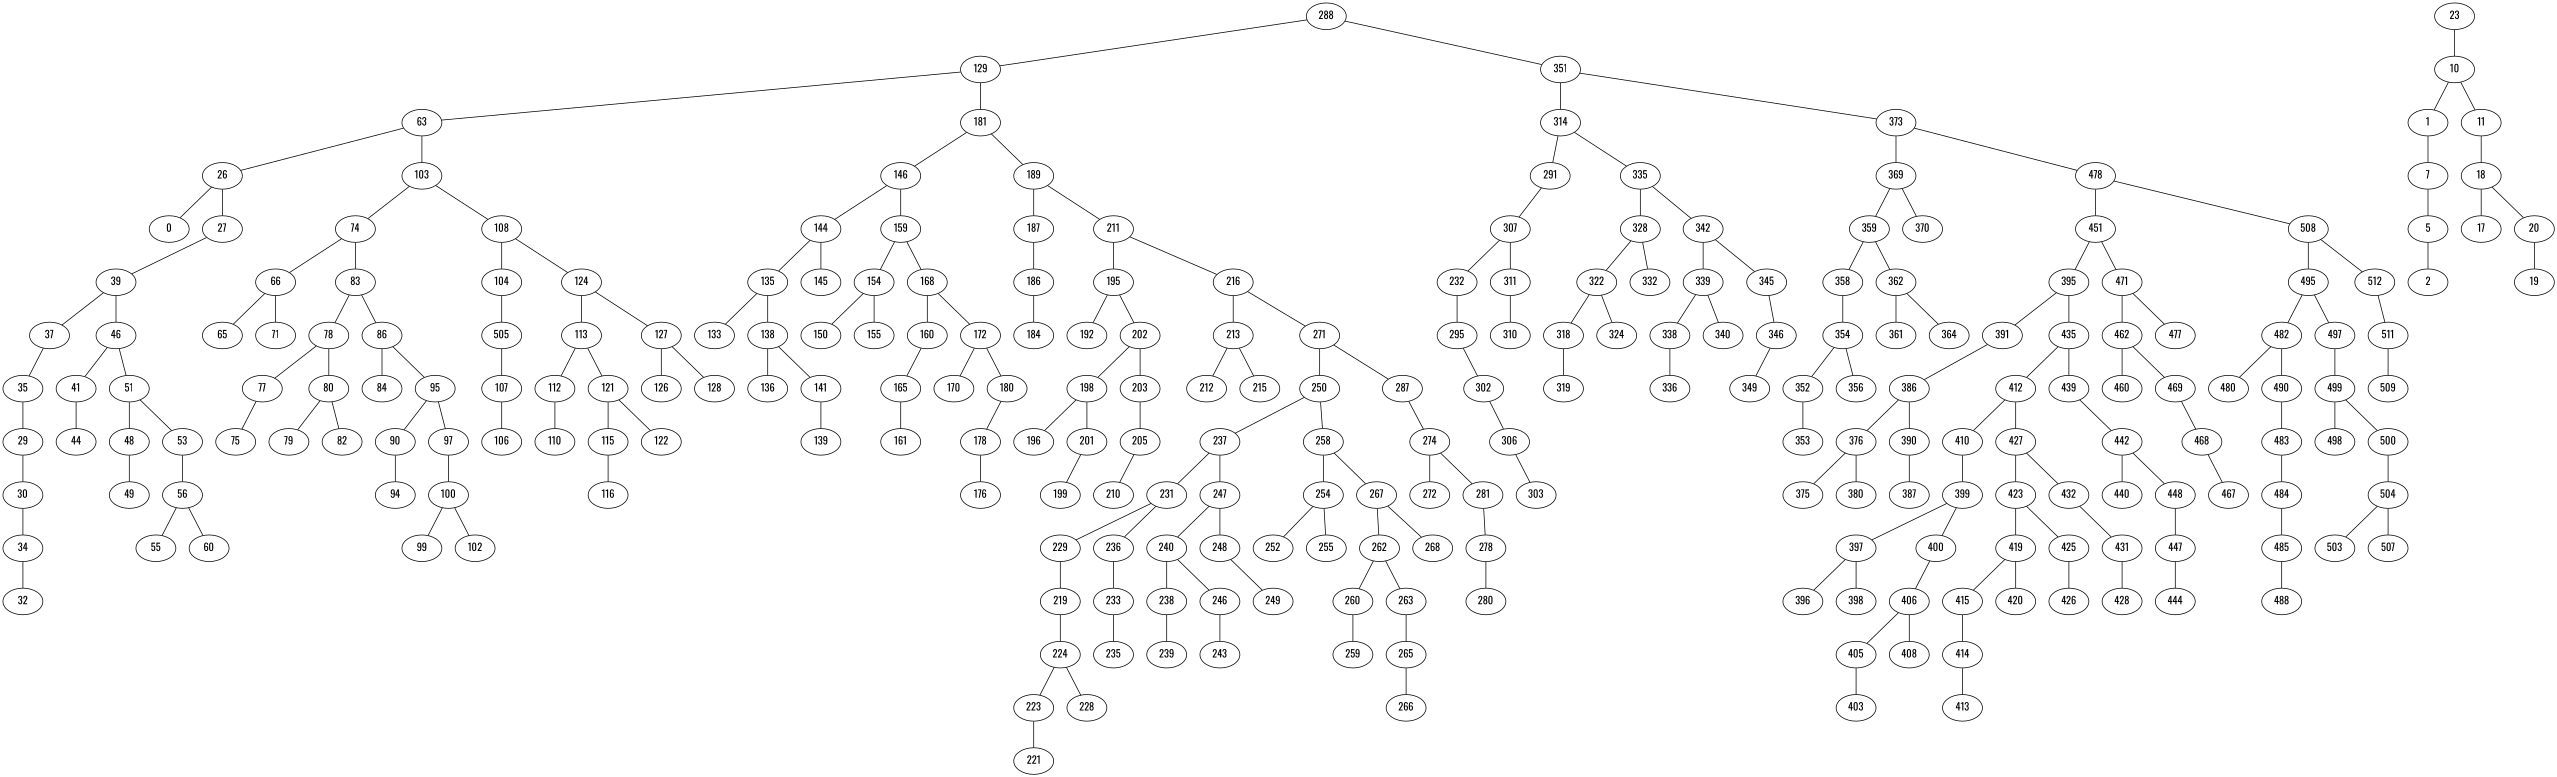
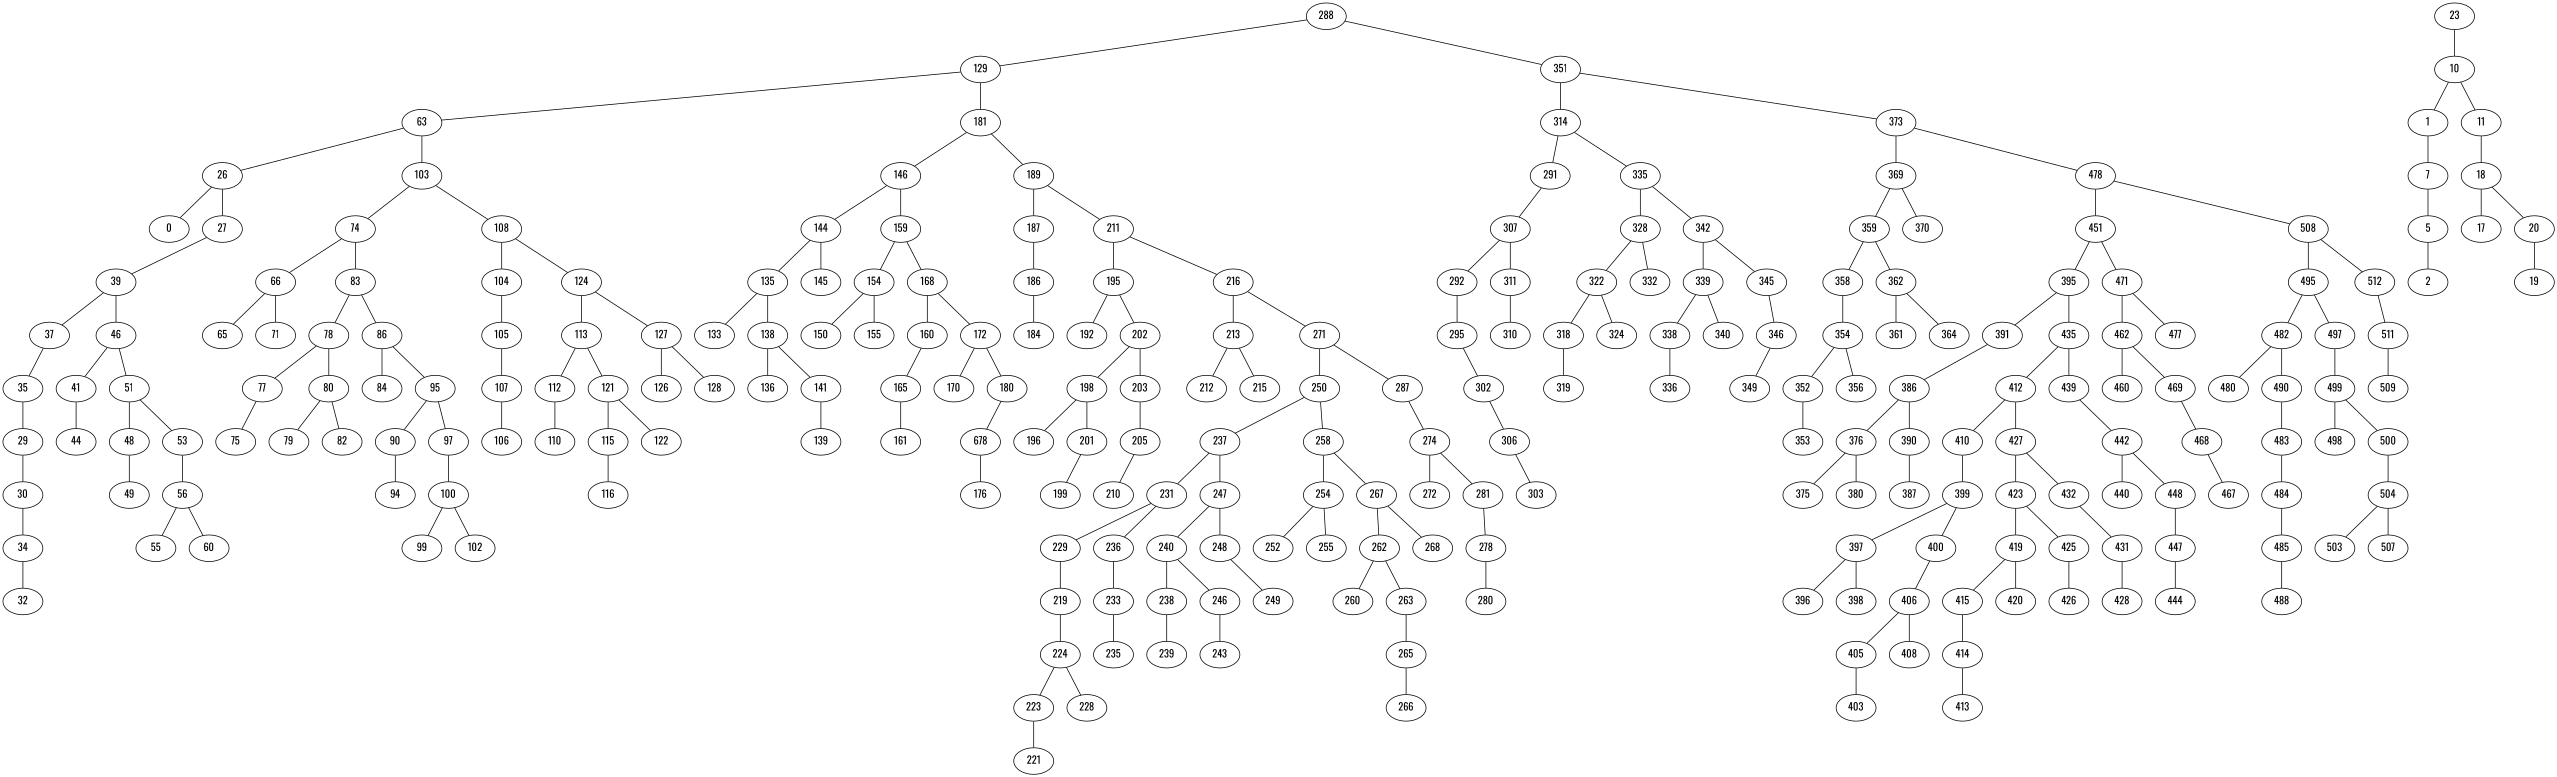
  graph {
    fontname=Oswald
    node [fontname=Oswald]
    edge [fontname=Oswald]
    n1 [label=288]
    n2 [label=129]
    n3 [label=351]
    n4 [label=63]
    n5 [label=181]
    n6 [label=314]
    n7 [label=373]
    n8 [label=26]
    n9 [label=103]
    n10 [label=146]
    n11 [label=189]
    n12 [label=0]
    n13 [label=27]
    n14 [label=74]
    n15 [label=108]
    n16 [label=39]
    n17 [label=23]
    n18 [label=10]
    n19 [label=1]
    n20 [label=11]
    n21 [label=7]
    n22 [label=18]
    n23 [label=5]
    n24 [label=2]
    n25 [label=17]
    n26 [label=20]
    n27 [label=19]
    n28 [label=37]
    n29 [label=46]
    n30 [label=35]
    n31 [label=41]
    n32 [label=51]
    n33 [label=29]
    n34 [label=30]
    n35 [label=34]
    n36 [label=32]
    n37 [label=44]
    n38 [label=48]
    n39 [label=53]
    n40 [label=49]
    n41 [label=56]
    n42 [label=55]
    n43 [label=60]
    n44 [label=66]
    n45 [label=83]
    n46 [label=104]
    n47 [label=124]
    n48 [label=65]
    n49 [label=71]
    n50 [label=78]
    n51 [label=86]
    n52 [label=77]
    n53 [label=80]
    n54 [label=84]
    n55 [label=95]
    n56 [label=75]
    n57 [label=79]
    n58 [label=82]
    n59 [label=90]
    n60 [label=97]
    n61 [label=94]
    n62 [label=100]
    n63 [label=99]
    n64 [label=102]
-   n65 [label=505]
+   n65 [label=105]
    n66 [label=113]
    n67 [label=127]
    n68 [label=107]
    n69 [label=106]
    n70 [label=112]
    n71 [label=121]
    n72 [label=126]
    n73 [label=128]
    n74 [label=110]
    n75 [label=115]
    n76 [label=122]
    n77 [label=116]
    n78 [label=144]
    n79 [label=159]
    n80 [label=187]
    n81 [label=211]
    n82 [label=135]
    n83 [label=145]
    n84 [label=154]
    n85 [label=168]
    n86 [label=133]
    n87 [label=138]
    n88 [label=136]
    n89 [label=141]
    n90 [label=139]
    n91 [label=150]
    n92 [label=155]
    n93 [label=160]
    n94 [label=172]
    n95 [label=165]
    n96 [label=170]
    n97 [label=180]
    n98 [label=161]
-   n99 [label=178]
+   n99 [label=678]
    n100 [label=176]
    n101 [label=186]
    n102 [label=195]
    n103 [label=216]
    n104 [label=184]
    n105 [label=192]
    n106 [label=202]
    n107 [label=213]
    n108 [label=271]
    n109 [label=198]
    n110 [label=203]
    n111 [label=196]
    n112 [label=201]
    n113 [label=205]
    n114 [label=199]
    n115 [label=210]
    n116 [label=212]
    n117 [label=215]
    n118 [label=250]
    n119 [label=287]
    n120 [label=237]
    n121 [label=258]
    n122 [label=274]
    n123 [label=231]
    n124 [label=247]
    n125 [label=254]
    n126 [label=267]
    n127 [label=229]
    n128 [label=236]
    n129 [label=240]
    n130 [label=248]
    n131 [label=219]
    n132 [label=233]
    n133 [label=224]
    n134 [label=223]
    n135 [label=228]
    n136 [label=221]
    n137 [label=235]
    n138 [label=238]
    n139 [label=246]
    n140 [label=249]
    n141 [label=239]
    n142 [label=243]
    n143 [label=252]
    n144 [label=255]
    n145 [label=262]
    n146 [label=268]
    n147 [label=260]
    n148 [label=263]
-   n149 [label=259]
    n150 [label=265]
    n151 [label=266]
    n152 [label=272]
    n153 [label=281]
    n154 [label=278]
    n155 [label=280]
    n156 [label=291]
    n157 [label=335]
    n158 [label=369]
    n159 [label=478]
    n160 [label=307]
    n161 [label=328]
    n162 [label=342]
-   n163 [label=232]
+   n163 [label=292]
    n164 [label=311]
    n165 [label=295]
    n166 [label=310]
    n167 [label=302]
    n168 [label=306]
    n169 [label=303]
    n170 [label=322]
    n171 [label=332]
    n172 [label=339]
    n173 [label=345]
    n174 [label=318]
    n175 [label=324]
    n176 [label=319]
    n177 [label=338]
    n178 [label=340]
    n179 [label=346]
    n180 [label=336]
    n181 [label=349]
    n182 [label=359]
    n183 [label=370]
    n184 [label=451]
    n185 [label=508]
    n186 [label=358]
    n187 [label=362]
    n188 [label=354]
    n189 [label=361]
    n190 [label=364]
    n191 [label=352]
    n192 [label=356]
    n193 [label=353]
    n194 [label=395]
    n195 [label=471]
    n196 [label=495]
    n197 [label=512]
    n198 [label=391]
    n199 [label=435]
    n200 [label=462]
    n201 [label=477]
    n202 [label=386]
    n203 [label=412]
    n204 [label=439]
    n205 [label=376]
    n206 [label=390]
    n207 [label=375]
    n208 [label=380]
    n209 [label=387]
    n210 [label=410]
    n211 [label=427]
    n212 [label=442]
    n213 [label=399]
    n214 [label=423]
    n215 [label=432]
    n216 [label=397]
    n217 [label=400]
    n218 [label=396]
    n219 [label=398]
    n220 [label=406]
    n221 [label=405]
    n222 [label=408]
    n223 [label=403]
    n224 [label=419]
    n225 [label=425]
    n226 [label=431]
    n227 [label=415]
    n228 [label=420]
    n229 [label=426]
    n230 [label=414]
    n231 [label=413]
    n232 [label=428]
    n233 [label=440]
    n234 [label=448]
    n235 [label=447]
    n236 [label=444]
    n237 [label=460]
    n238 [label=469]
    n239 [label=468]
    n240 [label=467]
    n241 [label=482]
    n242 [label=497]
    n243 [label=511]
    n244 [label=480]
    n245 [label=490]
    n246 [label=499]
    n247 [label=483]
    n248 [label=484]
    n249 [label=485]
    n250 [label=488]
    n251 [label=498]
    n252 [label=500]
    n253 [label=504]
    n254 [label=503]
    n255 [label=507]
    n256 [label=509]
    n1 -- n2
    n1 -- n3
    n2 -- n4
    n2 -- n5
    n3 -- n6
    n3 -- n7
    n4 -- n8
    n4 -- n9
    n5 -- n10
    n5 -- n11
    n6 -- n156
    n6 -- n157
    n7 -- n158
    n7 -- n159
    n8 -- n12
    n8 -- n13
    n9 -- n14
    n9 -- n15
    n10 -- n78
    n10 -- n79
    n11 -- n80
    n11 -- n81
    n13 -- n16
    n14 -- n44
    n14 -- n45
    n15 -- n46
    n15 -- n47
    n16 -- n28
    n16 -- n29
    n17 -- n18
    n18 -- n19
    n18 -- n20
    n19 -- n21
    n20 -- n22
    n21 -- n23
    n22 -- n25
    n22 -- n26
    n23 -- n24
    n26 -- n27
    n28 -- n30
    n29 -- n31
    n29 -- n32
    n30 -- n33
    n31 -- n37
    n32 -- n38
    n32 -- n39
    n33 -- n34
    n34 -- n35
    n35 -- n36
    n38 -- n40
    n39 -- n41
    n41 -- n42
    n41 -- n43
    n44 -- n48
    n44 -- n49
    n45 -- n50
    n45 -- n51
    n46 -- n65
    n47 -- n66
    n47 -- n67
    n50 -- n52
    n50 -- n53
    n51 -- n54
    n51 -- n55
    n52 -- n56
    n53 -- n57
    n53 -- n58
    n55 -- n59
    n55 -- n60
    n59 -- n61
    n60 -- n62
    n62 -- n63
    n62 -- n64
    n65 -- n68
    n66 -- n70
    n66 -- n71
    n67 -- n72
    n67 -- n73
    n68 -- n69
    n70 -- n74
    n71 -- n75
    n71 -- n76
    n75 -- n77
    n78 -- n82
    n78 -- n83
    n79 -- n84
    n79 -- n85
    n80 -- n101
    n81 -- n102
    n81 -- n103
    n82 -- n86
    n82 -- n87
    n84 -- n91
    n84 -- n92
    n85 -- n93
    n85 -- n94
    n87 -- n88
    n87 -- n89
    n89 -- n90
    n93 -- n95
    n94 -- n96
    n94 -- n97
    n95 -- n98
    n97 -- n99
    n99 -- n100
    n101 -- n104
    n102 -- n105
    n102 -- n106
    n103 -- n107
    n103 -- n108
    n106 -- n109
    n106 -- n110
    n107 -- n116
    n107 -- n117
    n108 -- n118
    n108 -- n119
    n109 -- n111
    n109 -- n112
    n110 -- n113
    n112 -- n114
    n113 -- n115
    n118 -- n120
    n118 -- n121
    n119 -- n122
    n120 -- n123
    n120 -- n124
    n121 -- n125
    n121 -- n126
    n122 -- n152
    n122 -- n153
    n123 -- n127
    n123 -- n128
    n124 -- n129
    n124 -- n130
    n125 -- n143
    n125 -- n144
    n126 -- n145
    n126 -- n146
    n127 -- n131
    n128 -- n132
    n129 -- n138
    n129 -- n139
    n130 -- n140
    n131 -- n133
    n132 -- n137
    n133 -- n134
    n133 -- n135
    n134 -- n136
    n138 -- n141
    n139 -- n142
    n145 -- n147
    n145 -- n148
-   n147 -- n149
    n148 -- n150
    n150 -- n151
    n153 -- n154
    n154 -- n155
    n156 -- n160
    n157 -- n161
    n157 -- n162
    n158 -- n182
    n158 -- n183
    n159 -- n184
    n159 -- n185
    n160 -- n163
    n160 -- n164
    n161 -- n170
    n161 -- n171
    n162 -- n172
    n162 -- n173
    n163 -- n165
    n164 -- n166
    n165 -- n167
    n167 -- n168
    n168 -- n169
    n170 -- n174
    n170 -- n175
    n172 -- n177
    n172 -- n178
    n173 -- n179
    n174 -- n176
    n177 -- n180
    n179 -- n181
    n182 -- n186
    n182 -- n187
    n184 -- n194
    n184 -- n195
    n185 -- n196
    n185 -- n197
    n186 -- n188
    n187 -- n189
    n187 -- n190
    n188 -- n191
    n188 -- n192
    n191 -- n193
    n194 -- n198
    n194 -- n199
    n195 -- n200
    n195 -- n201
    n196 -- n241
    n196 -- n242
    n197 -- n243
    n198 -- n202
    n199 -- n203
    n199 -- n204
    n200 -- n237
    n200 -- n238
    n202 -- n205
    n202 -- n206
    n203 -- n210
    n203 -- n211
    n204 -- n212
    n205 -- n207
    n205 -- n208
    n206 -- n209
    n210 -- n213
    n211 -- n214
    n211 -- n215
    n212 -- n233
    n212 -- n234
    n213 -- n216
    n213 -- n217
    n214 -- n224
    n214 -- n225
    n215 -- n226
    n216 -- n218
    n216 -- n219
    n217 -- n220
    n220 -- n221
    n220 -- n222
    n221 -- n223
    n224 -- n227
    n224 -- n228
    n225 -- n229
    n226 -- n232
    n227 -- n230
    n230 -- n231
    n234 -- n235
    n235 -- n236
    n238 -- n239
    n239 -- n240
    n241 -- n244
    n241 -- n245
    n242 -- n246
    n243 -- n256
    n245 -- n247
    n246 -- n251
    n246 -- n252
    n247 -- n248
    n248 -- n249
    n249 -- n250
    n252 -- n253
    n253 -- n254
    n253 -- n255
  }
